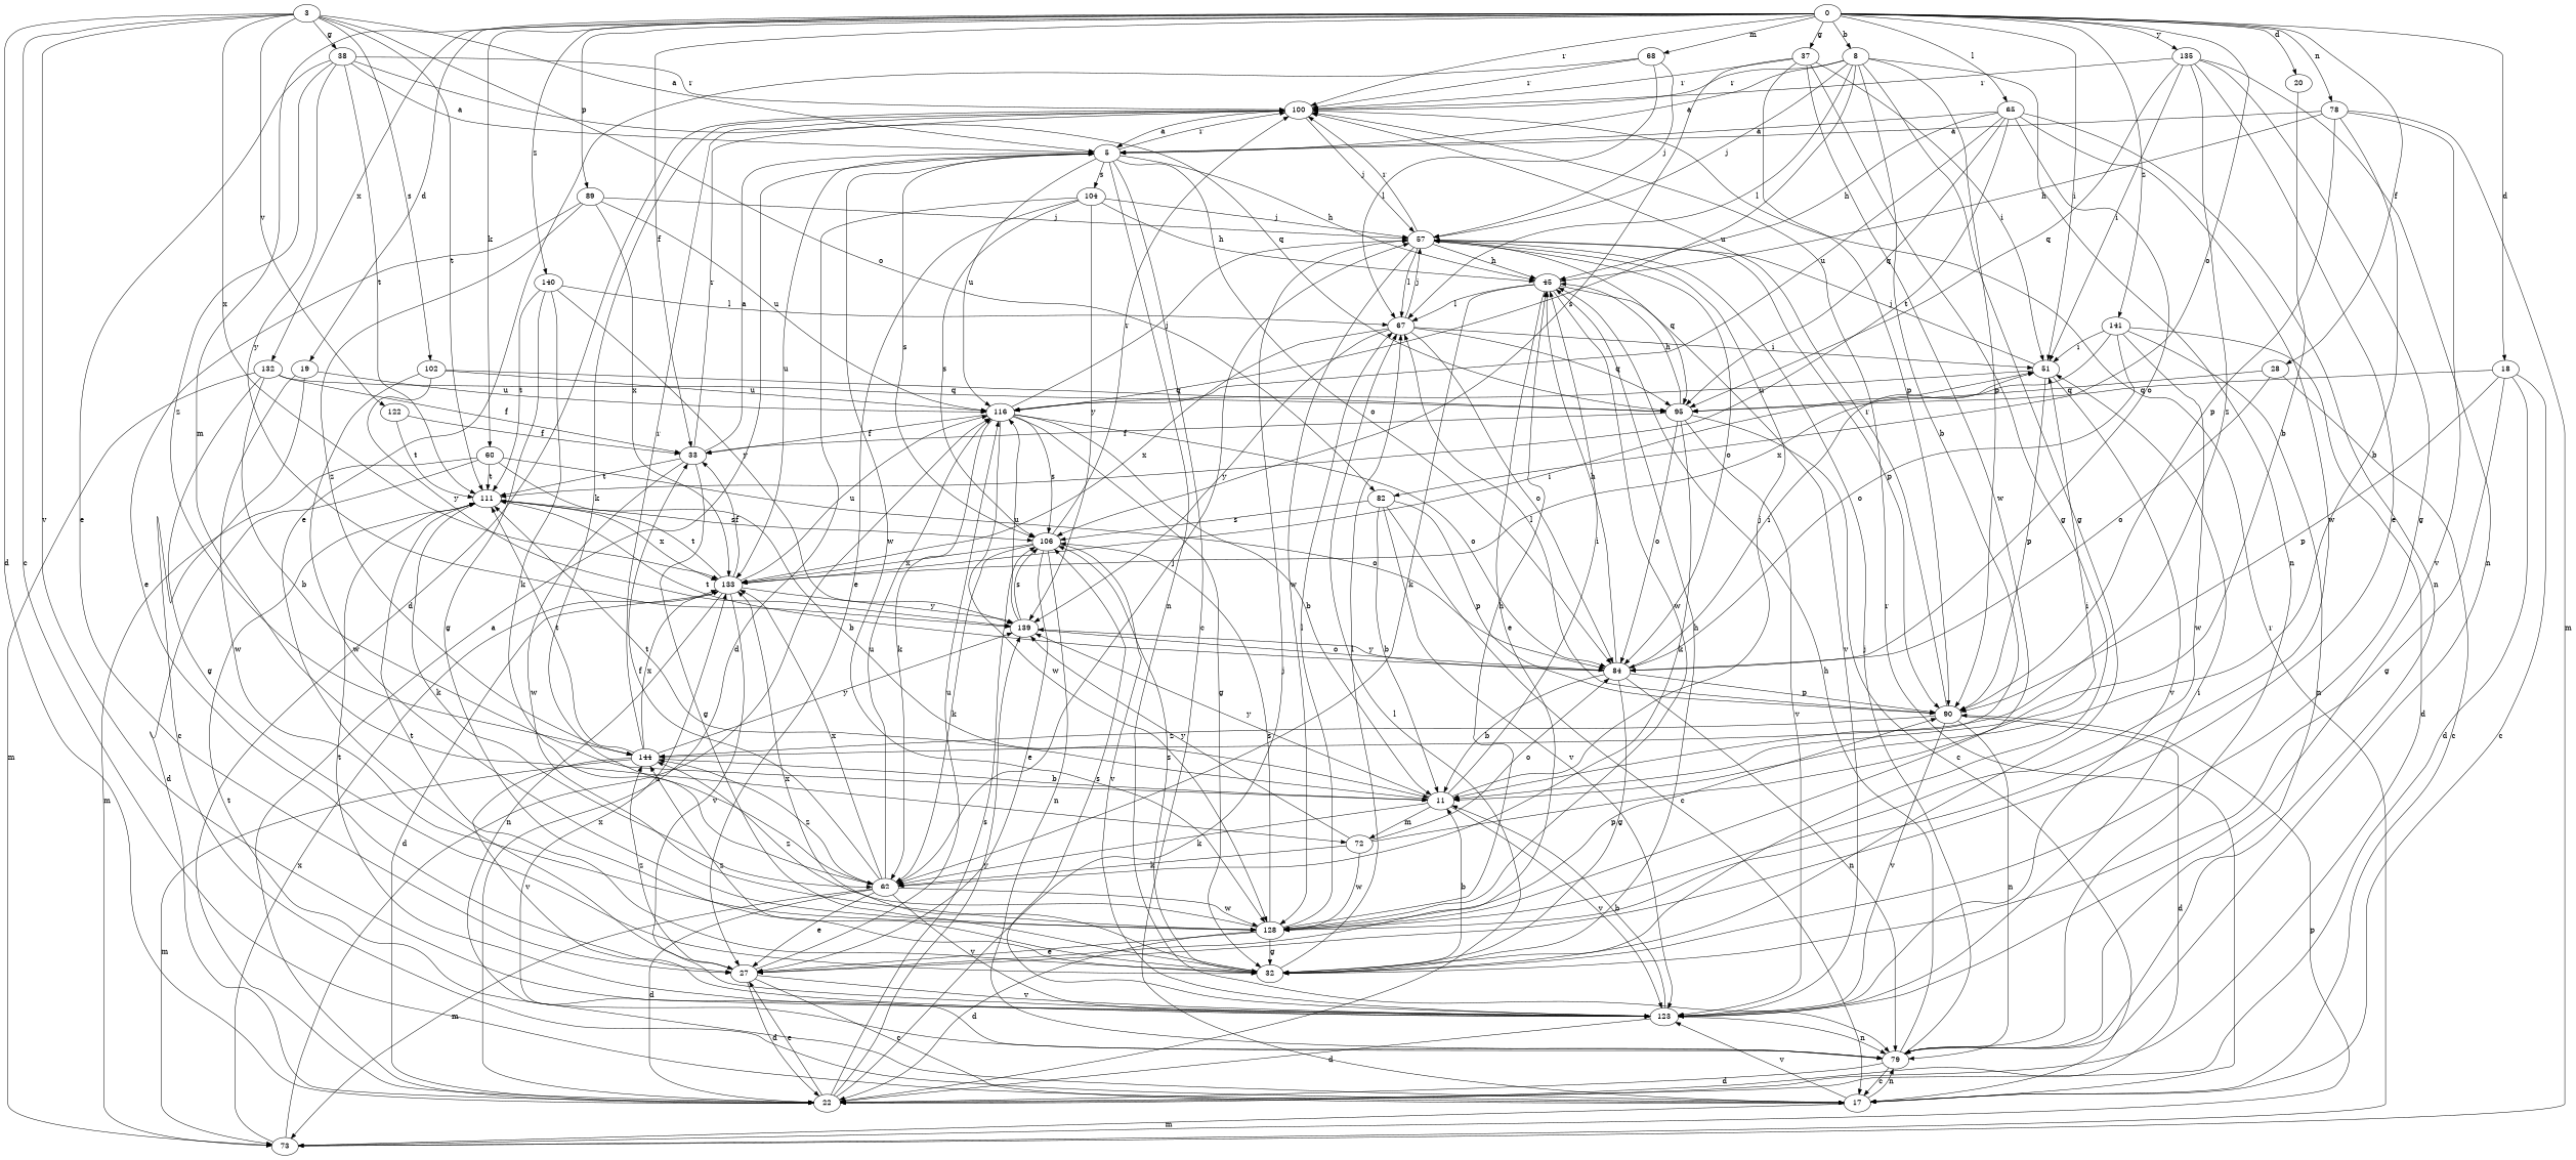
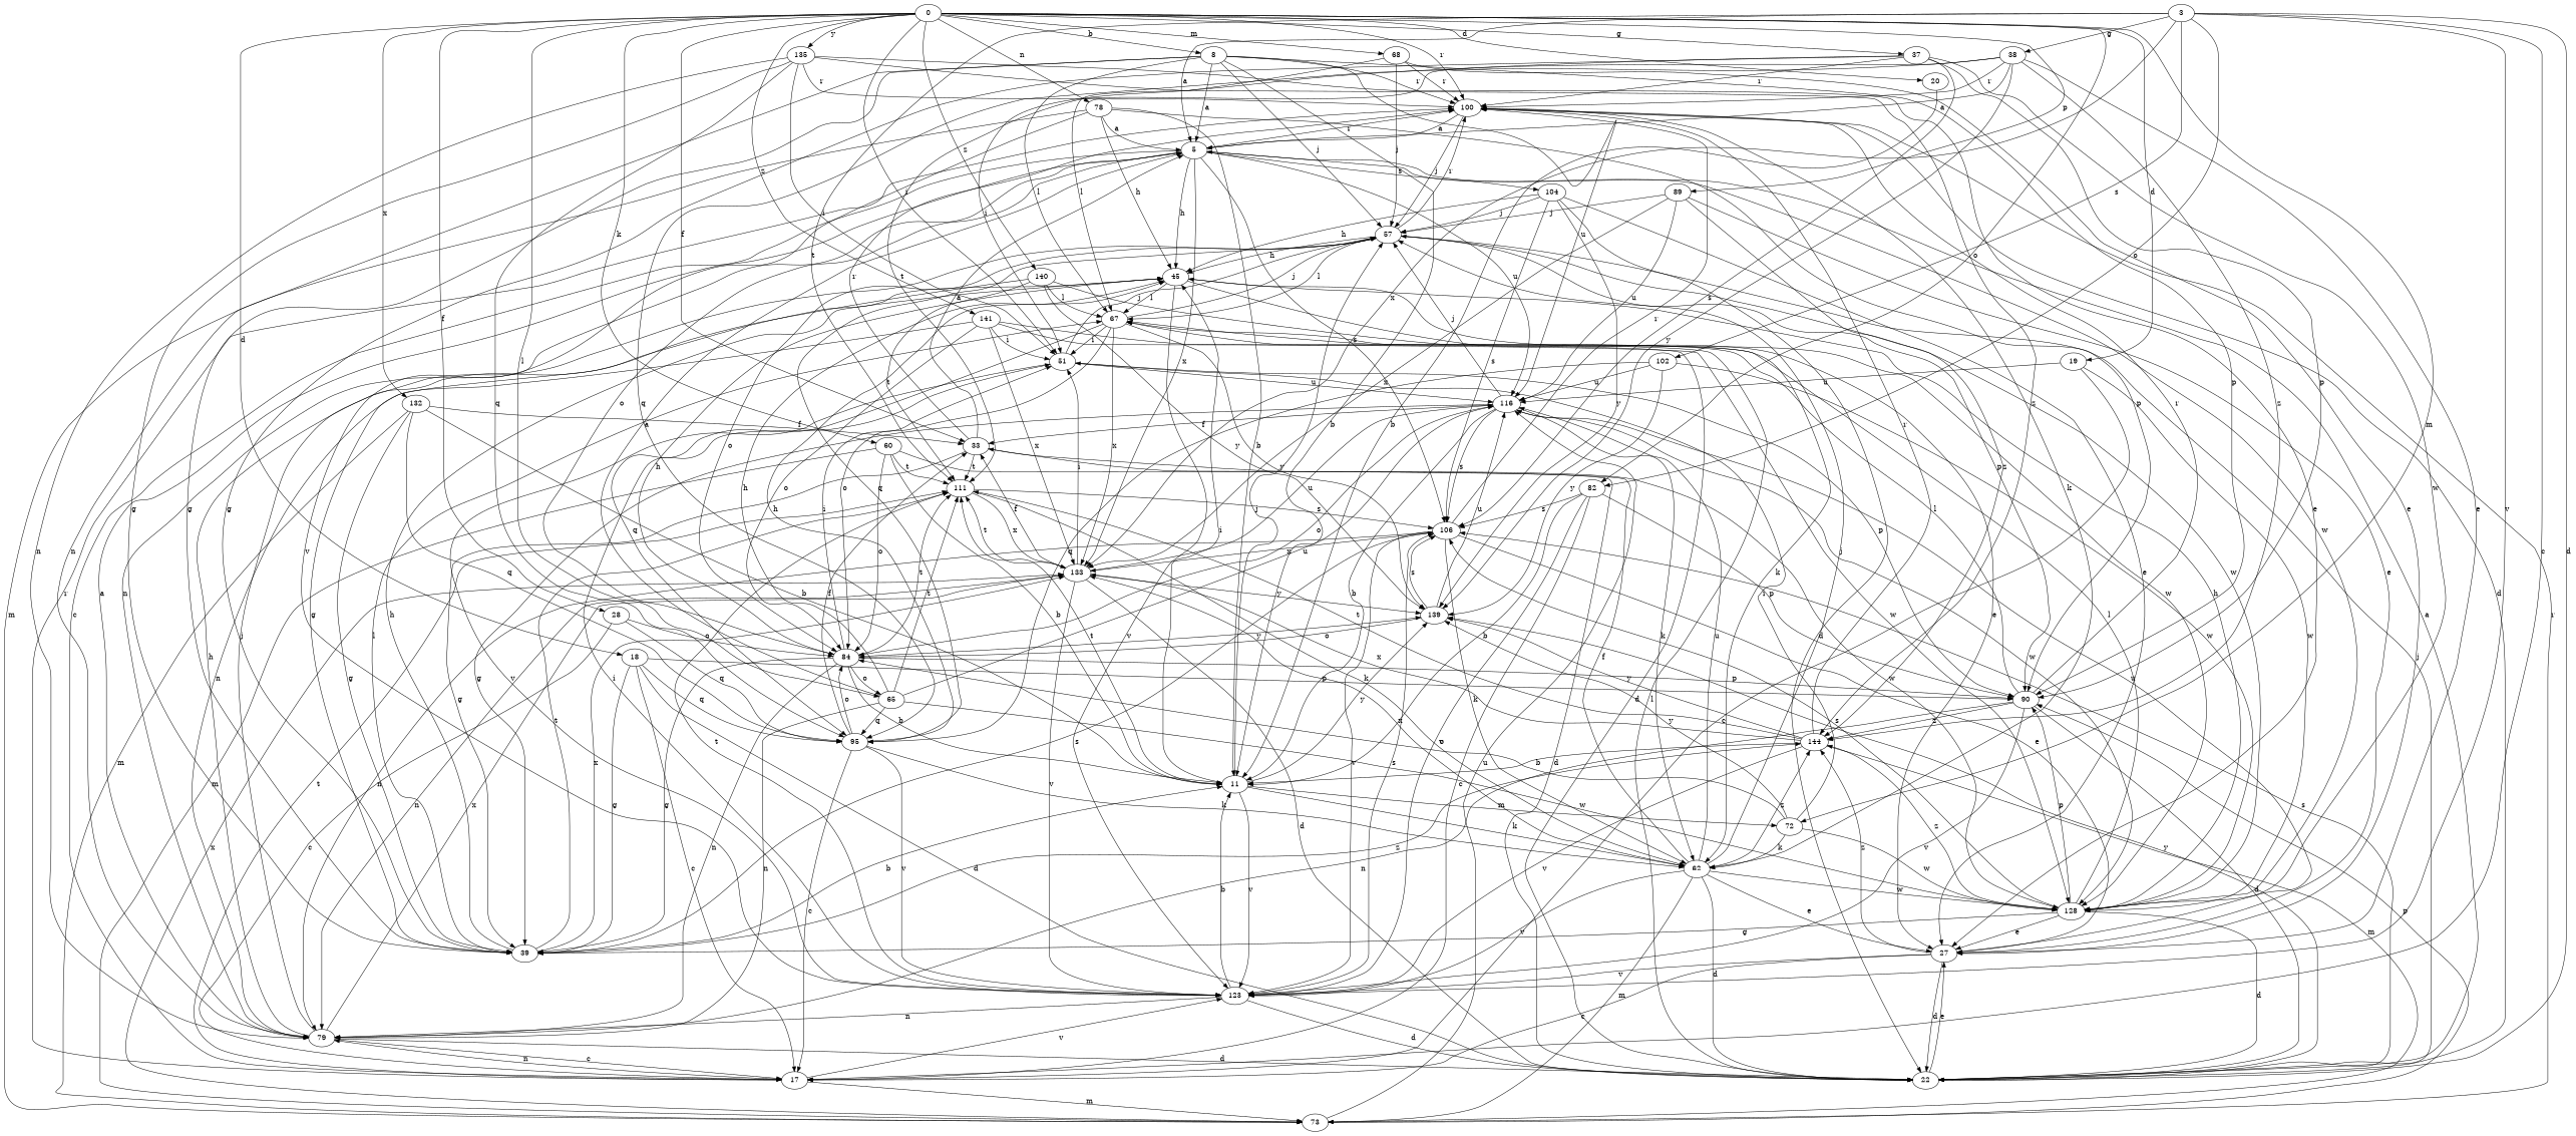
  strict digraph {
    0
    8
    18
    19
    20
    28
    33
    37
    51
    60
    65
    68
    72
    78
    82
    89
    100
    132
    135
    140
    141
    5
    79
    116
    11
-   39 [label=32]
+   39
    57
    67
    90
    17
    22
    95
    128
    84
    111
    106
    123
    73
    45
    27
    62
    139
    133
    144
    3
    38
    102
-   122
    104
    0 -> 8 [label=b]
    0 -> 18 [label=d]
    0 -> 19 [label=d]
    0 -> 20 [label=d]
    0 -> 28 [label=f]
    0 -> 33 [label=f]
    0 -> 37 [label=g]
    0 -> 51 [label=i]
    0 -> 60 [label=k]
    0 -> 65 [label=l]
    0 -> 68 [label=m]
    0 -> 72 [label=m]
    0 -> 78 [label=n]
    0 -> 82 [label=o]
    0 -> 89 [label=p]
    0 -> 100 [label=r]
    0 -> 132 [label=x]
    0 -> 135 [label=y]
    0 -> 140 [label=z]
    0 -> 141 [label=z]
    8 -> 100 [label=r]
    8 -> 5 [label=a]
    8 -> 79 [label=n]
    8 -> 116 [label=u]
    8 -> 11 [label=b]
    8 -> 39 [label=g]
    8 -> 57 [label=j]
    8 -> 67 [label=l]
    8 -> 90 [label=p]
    18 -> 39 [label=g]
    18 -> 90 [label=p]
    18 -> 17 [label=c]
    18 -> 22 [label=d]
    18 -> 95 [label=q]
    19 -> 116 [label=u]
    19 -> 17 [label=c]
    19 -> 128 [label=w]
    20 -> 11 [label=b]
    28 -> 17 [label=c]
    28 -> 95 [label=q]
    28 -> 84 [label=o]
    33 -> 100 [label=r]
    33 -> 5 [label=a]
    33 -> 39 [label=g]
    33 -> 128 [label=w]
    33 -> 111 [label=t]
    37 -> 51 [label=i]
    37 -> 100 [label=r]
    37 -> 39 [label=g]
    37 -> 90 [label=p]
    37 -> 128 [label=w]
    37 -> 106 [label=s]
    51 -> 116 [label=u]
    51 -> 57 [label=j]
    51 -> 90 [label=p]
    51 -> 123 [label=v]
    60 -> 11 [label=b]
    60 -> 22 [label=d]
    60 -> 84 [label=o]
    60 -> 111 [label=t]
    60 -> 73 [label=m]
    65 -> 5 [label=a]
    65 -> 79 [label=n]
    65 -> 116 [label=u]
    65 -> 95 [label=q]
    65 -> 128 [label=w]
-   65 -> 84 [label=o]
+   84 -> 65 [label=o]
    65 -> 111 [label=t]
    65 -> 45 [label=h]
    68 -> 100 [label=r]
    68 -> 57 [label=j]
    68 -> 67 [label=l]
    68 -> 27 [label=e]
    72 -> 51 [label=i]
    72 -> 128 [label=w]
    72 -> 84 [label=o]
    72 -> 62 [label=k]
    72 -> 139 [label=y]
    78 -> 5 [label=a]
    78 -> 11 [label=b]
    78 -> 90 [label=p]
    78 -> 123 [label=v]
    78 -> 73 [label=m]
    78 -> 45 [label=h]
    82 -> 11 [label=b]
    82 -> 90 [label=p]
    82 -> 17 [label=c]
    82 -> 106 [label=s]
    82 -> 123 [label=v]
    89 -> 116 [label=u]
    89 -> 57 [label=j]
    89 -> 27 [label=e]
    89 -> 133 [label=x]
    89 -> 144 [label=z]
    100 -> 5 [label=a]
    100 -> 57 [label=j]
    100 -> 22 [label=d]
    100 -> 62 [label=k]
    132 -> 33 [label=f]
    132 -> 11 [label=b]
    132 -> 39 [label=g]
    132 -> 95 [label=q]
    132 -> 73 [label=m]
    135 -> 51 [label=i]
    135 -> 100 [label=r]
    135 -> 79 [label=n]
    135 -> 39 [label=g]
    135 -> 95 [label=q]
    135 -> 27 [label=e]
    135 -> 144 [label=z]
    140 -> 39 [label=g]
    140 -> 67 [label=l]
    140 -> 111 [label=t]
    140 -> 62 [label=k]
    140 -> 139 [label=y]
    141 -> 51 [label=i]
    141 -> 79 [label=n]
    141 -> 22 [label=d]
    141 -> 128 [label=w]
    141 -> 84 [label=o]
    141 -> 133 [label=x]
    5 -> 100 [label=r]
    5 -> 79 [label=n]
    5 -> 116 [label=u]
    5 -> 17 [label=c]
    5 -> 128 [label=w]
    5 -> 84 [label=o]
    5 -> 106 [label=s]
    5 -> 45 [label=h]
-   5 -> 133 [label=u]
+   5 -> 133 [label=x]
    5 -> 104 [label=s]
+   79 -> 5 [label=a]
    79 -> 57 [label=j]
    79 -> 17 [label=c]
    79 -> 22 [label=d]
    79 -> 45 [label=h]
    79 -> 133 [label=x]
    116 -> 33 [label=f]
    116 -> 11 [label=b]
    116 -> 39 [label=g]
    116 -> 57 [label=j]
    116 -> 128 [label=w]
    116 -> 84 [label=o]
    116 -> 106 [label=s]
    116 -> 62 [label=k]
    11 -> 72 [label=m]
    11 -> 57 [label=j]
    11 -> 111 [label=t]
    11 -> 123 [label=v]
    11 -> 45 [label=i]
    11 -> 62 [label=k]
    11 -> 139 [label=y]
    39 -> 11 [label=b]
    39 -> 67 [label=l]
    39 -> 111 [label=t]
    39 -> 106 [label=s]
    39 -> 45 [label=h]
    39 -> 133 [label=x]
    39 -> 144 [label=z]
    57 -> 100 [label=r]
    57 -> 67 [label=l]
    57 -> 90 [label=p]
    57 -> 95 [label=q]
    57 -> 128 [label=w]
    57 -> 84 [label=o]
    57 -> 45 [label=h]
    67 -> 51 [label=i]
    67 -> 57 [label=j]
    67 -> 95 [label=q]
    67 -> 84 [label=o]
    67 -> 139 [label=y]
    67 -> 133 [label=x]
    90 -> 100 [label=r]
    90 -> 79 [label=n]
    90 -> 67 [label=l]
    90 -> 22 [label=d]
    90 -> 123 [label=v]
    90 -> 144 [label=z]
    17 -> 100 [label=r]
    17 -> 79 [label=n]
    17 -> 111 [label=t]
    17 -> 123 [label=v]
    17 -> 73 [label=m]
    22 -> 5 [label=a]
    22 -> 57 [label=j]
    22 -> 67 [label=l]
    22 -> 106 [label=s]
    22 -> 27 [label=e]
    22 -> 139 [label=y]
    95 -> 33 [label=f]
    95 -> 17 [label=c]
    95 -> 84 [label=o]
    95 -> 123 [label=v]
    95 -> 45 [label=h]
    95 -> 62 [label=k]
    128 -> 39 [label=g]
    128 -> 67 [label=l]
    128 -> 90 [label=p]
    128 -> 22 [label=d]
    128 -> 106 [label=s]
    128 -> 45 [label=h]
    128 -> 27 [label=e]
    128 -> 144 [label=z]
    84 -> 51 [label=i]
    84 -> 79 [label=n]
    84 -> 11 [label=b]
    84 -> 39 [label=g]
    84 -> 90 [label=p]
    84 -> 111 [label=t]
    84 -> 45 [label=h]
    84 -> 139 [label=y]
    111 -> 106 [label=s]
    111 -> 62 [label=k]
    111 -> 133 [label=x]
    106 -> 100 [label=r]
    106 -> 79 [label=n]
    106 -> 123 [label=v]
    106 -> 27 [label=e]
    106 -> 62 [label=k]
    106 -> 133 [label=x]
    123 -> 51 [label=i]
    123 -> 79 [label=n]
    123 -> 11 [label=b]
    123 -> 22 [label=d]
    123 -> 111 [label=t]
    123 -> 106 [label=s]
    73 -> 100 [label=r]
    73 -> 116 [label=u]
    73 -> 90 [label=p]
    73 -> 133 [label=x]
    45 -> 67 [label=l]
    45 -> 128 [label=w]
    45 -> 123 [label=v]
    45 -> 27 [label=e]
-   45 -> 62 [label=k]
    27 -> 116 [label=u]
    27 -> 17 [label=c]
    27 -> 22 [label=d]
    27 -> 123 [label=v]
    27 -> 144 [label=z]
    62 -> 33 [label=f]
    62 -> 116 [label=u]
    62 -> 57 [label=j]
    62 -> 22 [label=d]
    62 -> 128 [label=w]
    62 -> 123 [label=v]
    62 -> 73 [label=m]
    62 -> 27 [label=e]
    62 -> 133 [label=x]
    62 -> 144 [label=z]
    139 -> 116 [label=u]
    139 -> 84 [label=o]
    139 -> 106 [label=s]
    133 -> 33 [label=f]
    133 -> 51 [label=i]
    133 -> 79 [label=n]
    133 -> 116 [label=u]
    133 -> 22 [label=d]
    133 -> 111 [label=t]
    133 -> 123 [label=v]
    133 -> 139 [label=y]
    144 -> 100 [label=r]
    144 -> 11 [label=b]
    144 -> 111 [label=t]
    144 -> 123 [label=v]
    144 -> 73 [label=m]
    144 -> 139 [label=y]
    144 -> 133 [label=x]
    3 -> 82 [label=o]
    3 -> 5 [label=a]
    3 -> 17 [label=c]
    3 -> 22 [label=d]
    3 -> 111 [label=t]
    3 -> 123 [label=v]
    3 -> 133 [label=x]
    3 -> 38 [label=g]
    3 -> 102 [label=s]
-   3 -> 122 [label=v]
    38 -> 100 [label=r]
    38 -> 5 [label=a]
    38 -> 95 [label=q]
    38 -> 111 [label=t]
    38 -> 27 [label=e]
    38 -> 139 [label=y]
    38 -> 144 [label=z]
    102 -> 116 [label=u]
    102 -> 95 [label=q]
    102 -> 128 [label=w]
    102 -> 139 [label=y]
-   122 -> 33 [label=f]
-   122 -> 111 [label=t]
    104 -> 57 [label=j]
    104 -> 22 [label=d]
    104 -> 106 [label=s]
    104 -> 45 [label=h]
    104 -> 27 [label=e]
    104 -> 139 [label=y]
  }
